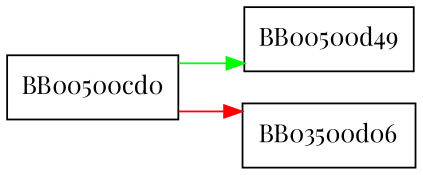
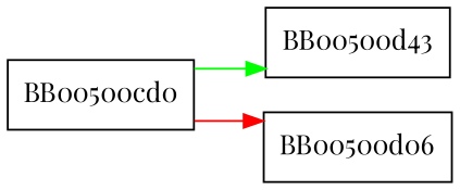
  digraph {
    fontname="Playfair Display"
    rankdir=LR
    splines=ortho
    node [fontname="Playfair Display" shape=box]
    edge [fontname="Playfair Display"]
    BB00500cd0
-   BB00500d43 [label=BB00500d49]
-   BB00500d06 [label=BB03500d06]
+   BB00500d43
+   BB00500d06
    BB00500cd0 -> BB00500d43 [color=green]
    BB00500cd0 -> BB00500d06 [color=red]
  }
